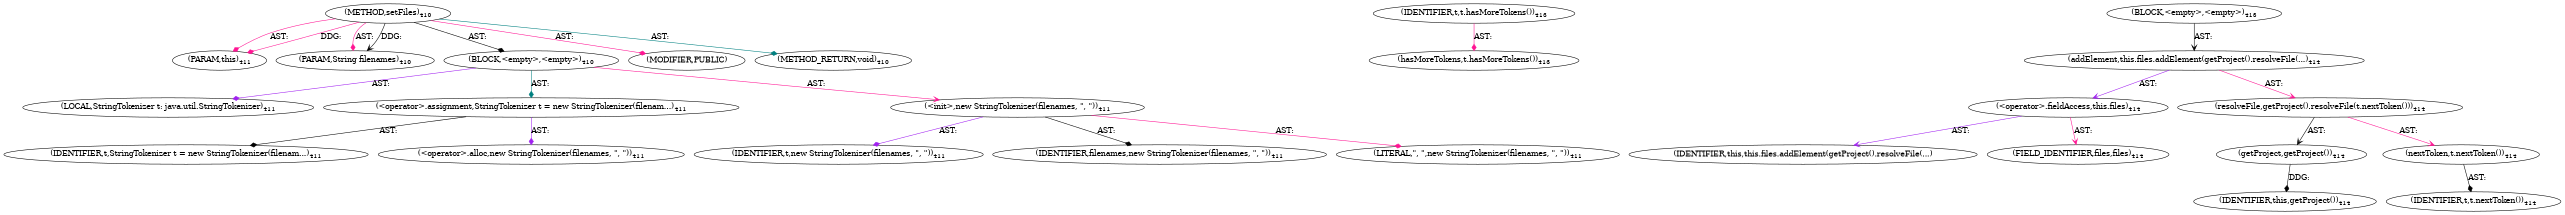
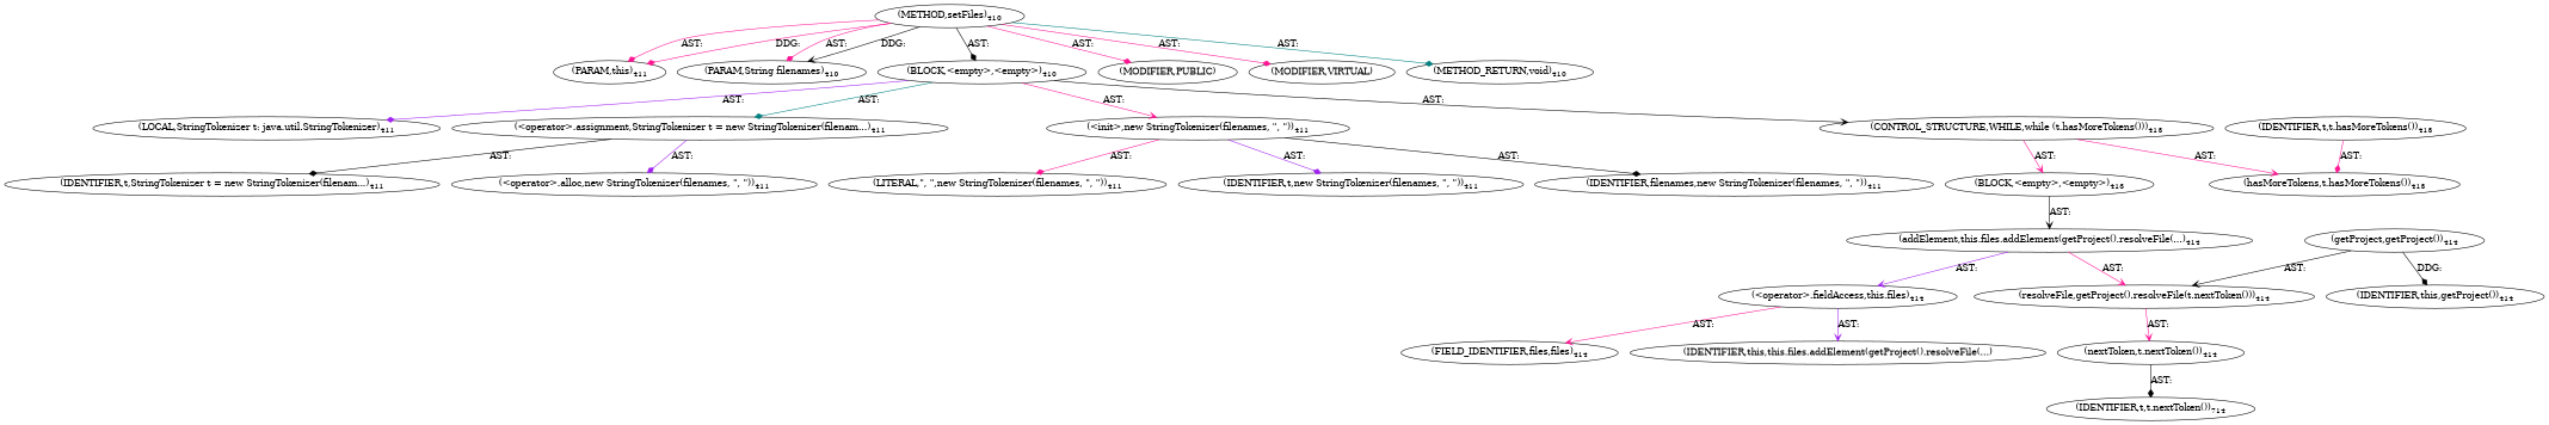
  digraph {
    edge [arrowhead=diamond color=deeppink]
    n1 [label=<(METHOD,setFiles)<SUB>410</SUB>>]
    n2 [label=<(PARAM,this)<SUB>411</SUB>>]
    n3 [label=<(PARAM,String filenames)<SUB>410</SUB>>]
    n4 [label=<(BLOCK,&lt;empty&gt;,&lt;empty&gt;)<SUB>410</SUB>>]
    n5 [label=<(MODIFIER,PUBLIC)>]
+   n6 [label=<(MODIFIER,VIRTUAL)>]
    n7 [label=<(METHOD_RETURN,void)<SUB>410</SUB>>]
    n8 [label=<(LOCAL,StringTokenizer t: java.util.StringTokenizer)<SUB>411</SUB>>]
    n9 [label=<(&lt;operator&gt;.assignment,StringTokenizer t = new StringTokenizer(filenam...)<SUB>411</SUB>>]
    n10 [label=<(&lt;init&gt;,new StringTokenizer(filenames, &quot;, &quot;))<SUB>411</SUB>>]
+   n11 [label=<(CONTROL_STRUCTURE,WHILE,while (t.hasMoreTokens()))<SUB>413</SUB>>]
    n12 [label=<(IDENTIFIER,t,StringTokenizer t = new StringTokenizer(filenam...)<SUB>411</SUB>>]
    n13 [label=<(&lt;operator&gt;.alloc,new StringTokenizer(filenames, &quot;, &quot;))<SUB>411</SUB>>]
    n14 [label=<(IDENTIFIER,t,new StringTokenizer(filenames, &quot;, &quot;))<SUB>411</SUB>>]
    n15 [label=<(IDENTIFIER,filenames,new StringTokenizer(filenames, &quot;, &quot;))<SUB>411</SUB>>]
    n16 [label=<(LITERAL,&quot;, &quot;,new StringTokenizer(filenames, &quot;, &quot;))<SUB>411</SUB>>]
    n17 [label=<(hasMoreTokens,t.hasMoreTokens())<SUB>413</SUB>>]
    n18 [label=<(BLOCK,&lt;empty&gt;,&lt;empty&gt;)<SUB>413</SUB>>]
    n19 [label=<(addElement,this.files.addElement(getProject().resolveFile(...)<SUB>414</SUB>>]
    n20 [label=<(IDENTIFIER,t,t.hasMoreTokens())<SUB>413</SUB>>]
    n21 [label=<(&lt;operator&gt;.fieldAccess,this.files)<SUB>414</SUB>>]
    n22 [label=<(resolveFile,getProject().resolveFile(t.nextToken()))<SUB>414</SUB>>]
    n23 [label=<(IDENTIFIER,this,this.files.addElement(getProject().resolveFile(...)>]
    n24 [label=<(FIELD_IDENTIFIER,files,files)<SUB>414</SUB>>]
    n25 [label=<(getProject,getProject())<SUB>414</SUB>>]
    n26 [label=<(nextToken,t.nextToken())<SUB>414</SUB>>]
    n27 [label=<(IDENTIFIER,this,getProject())<SUB>414</SUB>>]
-   n28 [label=<(IDENTIFIER,t,t.nextToken())<SUB>414</SUB>>]
+   n28 [label=<(IDENTIFIER,t,t.nextToken())<SUB>714</SUB>>]
    n1 -> n2 [label="AST: "]
    n1 -> n2 [label="DDG: "]
    n1 -> n3 [label="AST: "]
    n1 -> n3 [arrowhead=vee color=black label="DDG: "]
    n1 -> n4 [color=black label="AST: "]
    n1 -> n5 [label="AST: "]
+   n1 -> n6 [label="AST: "]
    n1 -> n7 [color=teal label="AST: "]
    n4 -> n8 [color=purple label="AST: "]
    n4 -> n9 [color=teal label="AST: "]
    n4 -> n10 [arrowhead=vee label="AST: "]
+   n4 -> n11 [arrowhead=vee color=black label="AST: "]
    n9 -> n12 [color=black label="AST: "]
    n9 -> n13 [color=purple label="AST: "]
    n10 -> n14 [color=purple label="AST: "]
    n10 -> n15 [color=black label="AST: "]
    n10 -> n16 [label="AST: "]
+   n11 -> n17 [arrowhead=vee label="AST: "]
+   n11 -> n18 [arrowhead=vee label="AST: "]
    n18 -> n19 [arrowhead=vee color=black label="AST: "]
    n19 -> n21 [arrowhead=vee color=purple label="AST: "]
    n19 -> n22 [arrowhead=vee label="AST: "]
    n20 -> n17 [label="AST: "]
    n21 -> n23 [arrowhead=vee color=purple label="AST: "]
    n21 -> n24 [arrowhead=vee label="AST: "]
-   n22 -> n25 [arrowhead=vee color=black label="AST: "]
+   n25 -> n22 [arrowhead=vee color=black label="AST: "]
    n22 -> n26 [arrowhead=vee label="AST: "]
    n25 -> n27 [color=black label="DDG: "]
    n26 -> n28 [color=black label="AST: "]
  }
